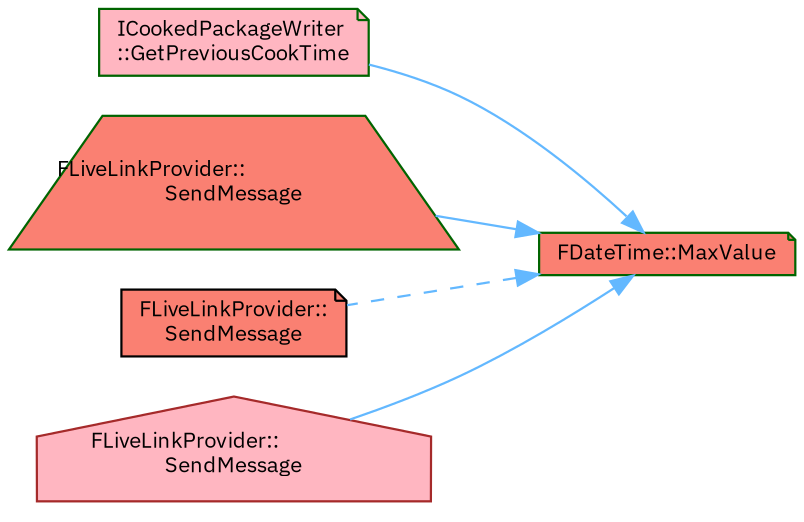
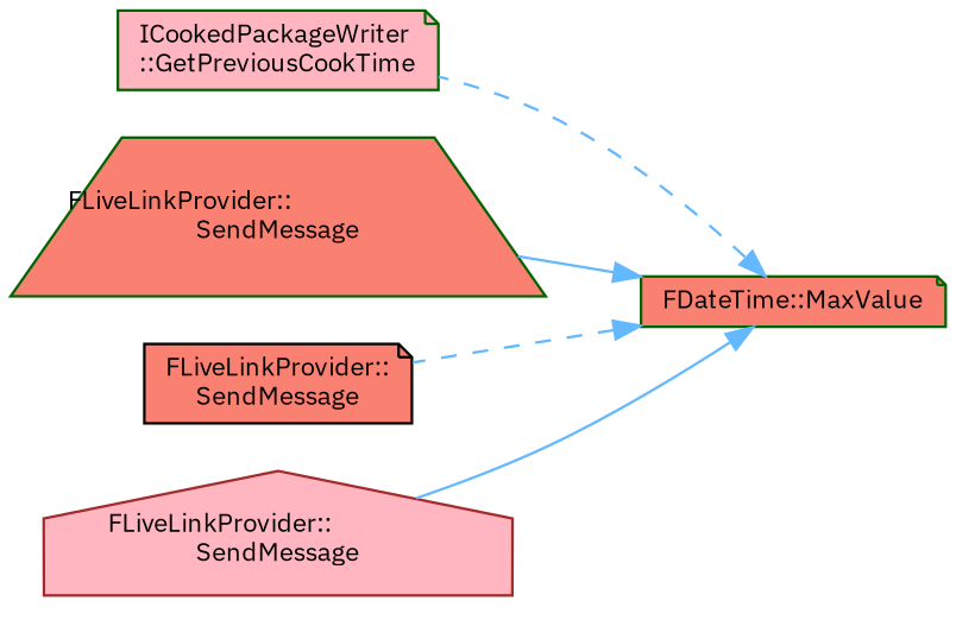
  digraph {
    rankdir=RL
    fontname="IBM Plex Sans"
    node [color=darkgreen fillcolor=salmon fontname="IBM Plex Sans" fontsize=10 shape=note style=filled]
    edge [color=steelblue1 dir=back fontname="IBM Plex Sans" fontsize=10 labelfontname=Helvetica labelfontsize=10 style=dashed]
    n1 [fontcolor=black height=0.2 label="FDateTime::MaxValue" width=0.4]
    n2 [fillcolor=lightpink height=0.2 label="ICookedPackageWriter\l::GetPreviousCookTime" width=0.4]
    n3 [height=0.2 label="FLiveLinkProvider::\lSendMessage" shape=trapezium width=0.4]
    n4 [color=black height=0.2 label="FLiveLinkProvider::\lSendMessage" width=0.4]
    n5 [color=brown fillcolor=lightpink height=0.2 label="FLiveLinkProvider::\lSendMessage" shape=house width=0.4]
-   n1 -> n2 [style=solid]
+   n1 -> n2
    n1 -> n3 [style=solid]
    n1 -> n4
    n1 -> n5 [style=solid]
  }
